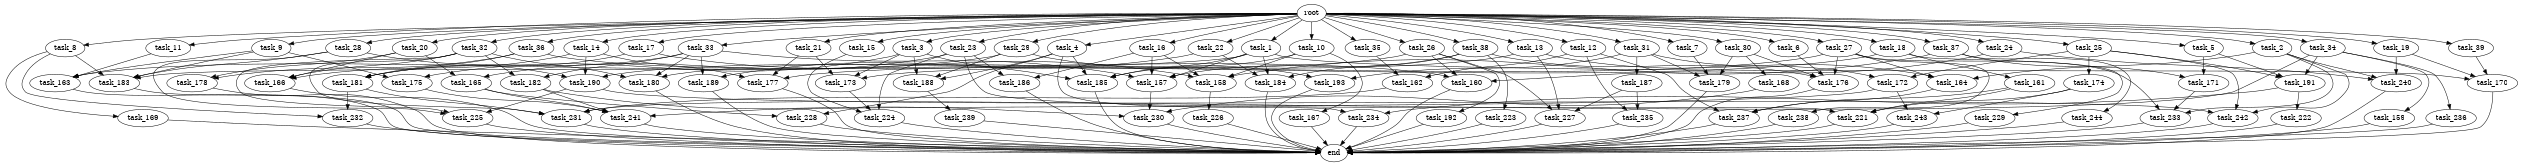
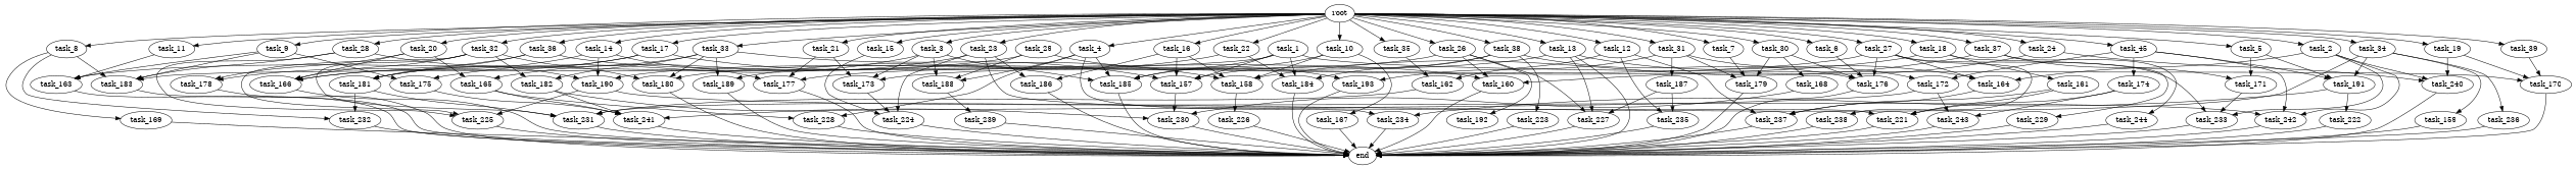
  digraph {
    task_8
    task_183
    task_169
    task_232
    end
    task_239
    task_173
    task_224
    task_158
    task_226
    task_17
    task_166
    task_181
    task_231
    task_32
    task_225
    task_182
    task_180
    task_230
    task_241
    root
    task_26
    task_15
    task_33
    task_7
    task_13
    task_30
    task_5
    task_6
    task_22
    task_3
    task_35
    task_16
    task_12
    task_21
    task_18
    task_31
    task_9
    task_28
    task_29
    task_34
    task_10
    task_2
    task_39
    task_14
    task_24
    task_38
    task_19
    task_36
-   task_25
+   task_25 [label=task_45]
    task_4
    task_27
    task_23
    task_37
    task_1
    task_20
    task_11
    task_227
    task_160
    task_192
    task_190
    task_157
    task_189
    task_179
    task_164
    task_176
    task_168
    task_191
    task_171
    task_184
    task_188
    task_175
    task_185
    task_162
    task_186
    task_237
    task_235
    task_177
    task_161
    task_229
    task_187
    task_193
    task_172
    task_163
    task_159
    task_236
    task_167
    task_242
    task_233
    task_240
    task_170
    task_223
    task_178
    task_174
    task_234
    task_228
    task_238
    task_221
    task_165
    task_244
    task_222
    task_243
    task_8 -> task_183
    task_8 -> task_169
    task_8 -> task_232
    task_183 -> end
    task_169 -> end
    task_232 -> end
    task_239 -> end
    task_173 -> task_224
    task_224 -> end
    task_158 -> task_226
    task_226 -> end
    task_17 -> task_158
+   task_17 -> task_166
    task_17 -> task_181
    task_166 -> end
    task_181 -> task_232
    task_181 -> task_231
    task_231 -> end
    task_32 -> task_166
    task_32 -> task_231
    task_32 -> task_225
    task_32 -> task_182
    task_32 -> task_180
    task_225 -> end
    task_182 -> task_230
    task_182 -> task_241
    task_180 -> end
    task_230 -> end
    task_241 -> end
    root -> task_8
    root -> task_17
    root -> task_32
    root -> task_26
    root -> task_15
    root -> task_33
    root -> task_7
    root -> task_13
    root -> task_30
    root -> task_5
    root -> task_6
    root -> task_22
    root -> task_3
    root -> task_35
    root -> task_16
    root -> task_12
    root -> task_21
    root -> task_18
    root -> task_31
    root -> task_9
    root -> task_28
-   root -> task_29
    root -> task_34
    root -> task_10
    root -> task_2
    root -> task_39
    root -> task_14
    root -> task_24
    root -> task_38
    root -> task_19
    root -> task_36
    root -> task_25
    root -> task_4
    root -> task_27
    root -> task_23
    root -> task_37
-   root -> task_1
    root -> task_20
    root -> task_11
    task_26 -> task_227
    task_26 -> task_160
    task_26 -> task_192
    task_26 -> task_190
    task_15 -> task_224
    task_33 -> task_181
    task_33 -> task_182
    task_33 -> task_180
    task_33 -> task_157
    task_33 -> task_189
    task_7 -> task_179
    task_13 -> task_180
    task_13 -> task_227
    task_13 -> task_164
    task_30 -> task_179
    task_30 -> task_176
    task_30 -> task_168
    task_5 -> task_191
    task_5 -> task_171
    task_6 -> task_176
    task_22 -> task_189
    task_22 -> task_184
    task_3 -> task_173
    task_3 -> task_188
    task_3 -> task_175
    task_3 -> task_185
    task_35 -> task_162
    task_16 -> task_158
    task_16 -> task_157
    task_16 -> task_186
    task_12 -> task_162
    task_12 -> task_237
    task_12 -> task_235
    task_21 -> task_173
    task_21 -> task_177
    task_18 -> task_177
    task_18 -> task_161
    task_18 -> task_229
    task_31 -> task_179
    task_31 -> task_187
    task_31 -> task_193
    task_31 -> task_172
    task_9 -> task_183
    task_9 -> task_175
    task_9 -> task_163
    task_28 -> task_183
    task_28 -> task_225
    task_28 -> task_190
    task_29 -> task_188
    task_29 -> task_193
    task_29 -> task_163
    task_34 -> task_231
    task_34 -> task_191
    task_34 -> task_159
    task_34 -> task_236
    task_10 -> task_158
    task_10 -> task_185
    task_10 -> task_167
    task_2 -> task_164
    task_2 -> task_242
    task_2 -> task_233
    task_2 -> task_240
    task_39 -> task_170
    task_14 -> task_166
    task_14 -> task_190
    task_14 -> task_177
    task_24 -> task_160
    task_24 -> task_240
    task_38 -> task_157
    task_38 -> task_176
    task_38 -> task_184
    task_38 -> task_223
    task_19 -> task_240
    task_19 -> task_170
    task_36 -> task_181
    task_36 -> task_160
    task_36 -> task_178
    task_25 -> task_191
    task_25 -> task_172
    task_25 -> task_242
    task_25 -> task_174
    task_4 -> task_188
    task_4 -> task_185
    task_4 -> task_234
    task_4 -> task_228
    task_27 -> task_173
    task_27 -> task_164
    task_27 -> task_176
    task_27 -> task_233
    task_27 -> task_238
    task_23 -> task_224
    task_23 -> task_186
    task_23 -> task_221
    task_23 -> task_165
    task_37 -> task_158
    task_37 -> task_171
    task_37 -> task_244
    task_1 -> task_183
    task_1 -> task_157
    task_1 -> task_184
    task_1 -> task_185
    task_1 -> task_170
    task_20 -> task_166
    task_20 -> task_178
    task_20 -> task_165
    task_11 -> task_163
    task_227 -> end
    task_160 -> end
-   task_192 -> end
+   task_13 -> end
    task_190 -> task_225
    task_190 -> task_242
    task_157 -> task_230
    task_189 -> end
    task_179 -> end
    task_164 -> task_237
    task_176 -> end
    task_168 -> task_230
    task_191 -> task_234
    task_191 -> task_222
    task_171 -> task_233
    task_184 -> end
    task_188 -> task_239
    task_175 -> task_241
    task_185 -> end
    task_162 -> task_231
    task_186 -> end
    task_237 -> end
    task_235 -> end
    task_177 -> end
    task_161 -> task_237
    task_161 -> task_221
    task_229 -> end
    task_187 -> task_227
    task_187 -> task_235
    task_193 -> end
    task_172 -> task_241
    task_172 -> task_243
    task_163 -> end
    task_159 -> end
    task_236 -> end
    task_167 -> end
    task_242 -> end
    task_233 -> end
    task_240 -> end
    task_170 -> end
    task_223 -> end
    task_178 -> end
    task_174 -> task_221
    task_174 -> task_243
    task_234 -> end
    task_228 -> end
    task_238 -> end
    task_221 -> end
    task_165 -> task_241
    task_165 -> task_228
    task_244 -> end
    task_222 -> end
    task_243 -> end
  }
